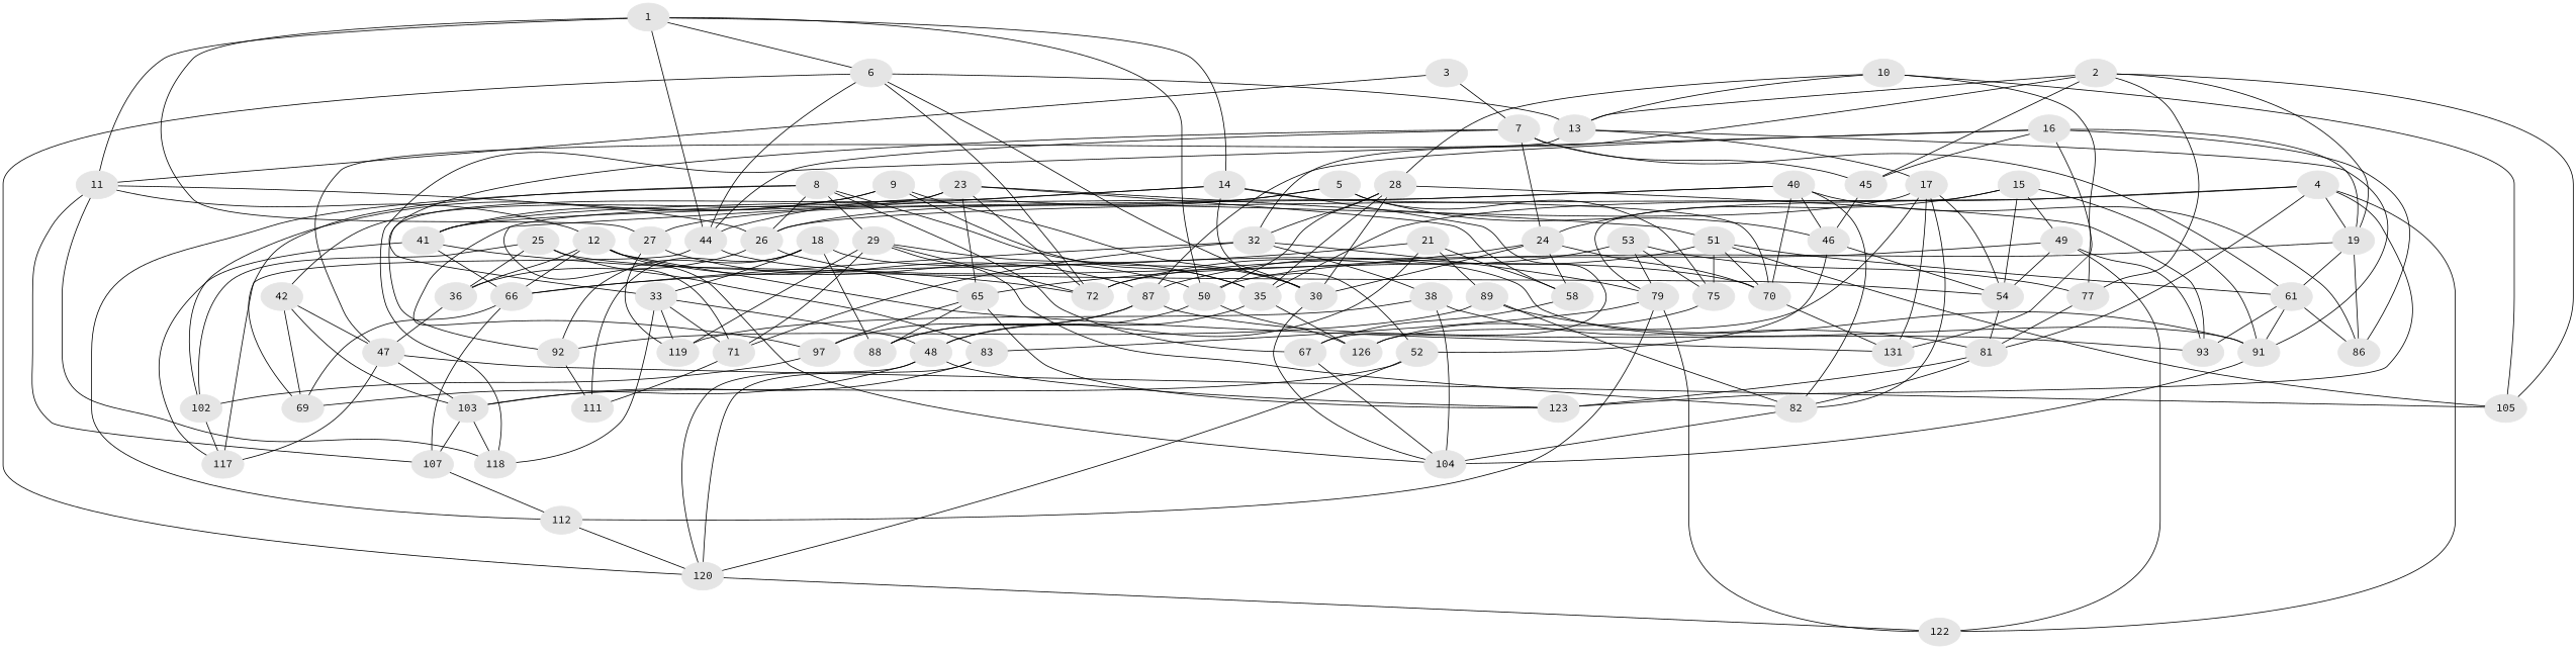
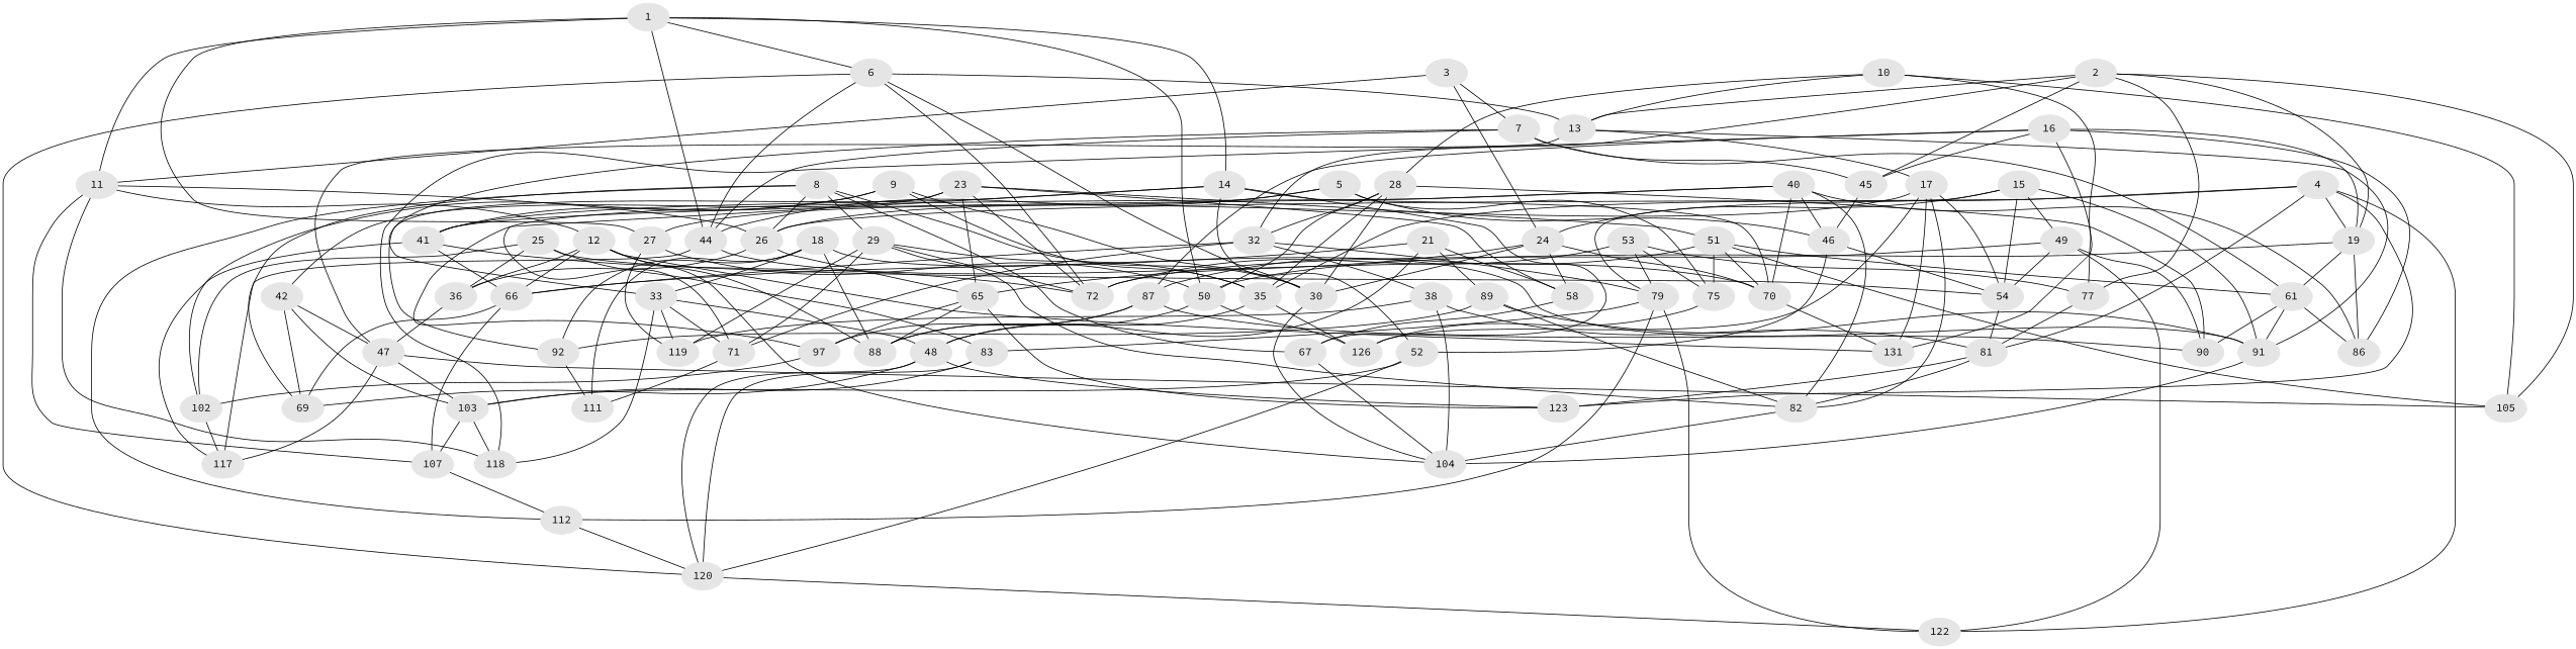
  graph {
    fontname="Source Code Pro"
    node [color=gray90 fontname="Source Code Pro" style=filled]
    edge [fontname="Source Code Pro"]
    1 [super="+59"]
    6 [super="+94"]
    11 [super="+56"]
    14 [super="+89"]
    27
    44 [super="+108"]
    50 [super="+63"]
    13 [super="+37"]
    30 [super="+43"]
    72 [super="+95"]
    120 [super="+124"]
    26 [super="+31"]
    12 [super="+84"]
    107
    118
    67
    41 [super="+109"]
    52
    70 [super="+106"]
    71
    119
    117
    126
    88
    2 [super="+57"]
    19 [super="+132"]
    32 [super="+90"]
    45
    77
    105
    17 [super="+127"]
    47 [super="+73"]
    91 [super="+129"]
    61 [super="+74"]
    86
    66 [super="+68"]
    79 [super="+99"]
    38
    46 [super="+55"]
    81 [super="+125"]
    7 [super="+85"]
    33 [super="+64"]
    3
    24 [super="+130"]
    58
    65 [super="+78"]
    4 [super="+39"]
    35 [super="+113"]
    122
    123
    36
    48 [super="+100"]
    82 [super="+98"]
    5
    75
    54 [super="+121"]
    104 [super="+110"]
    18 [super="+20"]
    92
    111
-   93
+   93 [label=90]
    8 [super="+34"]
    29 [super="+76"]
    69
    112
    9 [super="+22"]
    102
    10
    28 [super="+60"]
    131
    87 [super="+101"]
    97
    103 [super="+116"]
    15 [super="+133"]
    49
    83
    16 [super="+114"]
    21
    n79 [label=89]
    23 [super="+128"]
    42
    51 [super="+62"]
    25
    40 [super="+115"]
    53
    1 -- 6
    1 -- 11
    1 -- 14
    1 -- 27
    1 -- 44
    1 -- 50
    6 -- 44
    6 -- 13
    6 -- 30
    6 -- 72
    6 -- 120
    11 -- 26
    11 -- 12
    11 -- 107
    11 -- 118
    14 -- 67
    14 -- 41
    14 -- 52
    14 -- 70
    14 -- 71
    27 -- 50
    27 -- 119
    44 -- 70
    44 -- 117
    50 -- 126
    50 -- 88
    13 -- 17
    13 -- 47
    13 -- 91
    30 -- 104
    120 -- 122
    26 -- 65
    26 -- 36
    12 -- 66
    12 -- 36
    12 -- 104
    12 -- 131
-   12 -- 87
+   12 -- 88
    107 -- 112
    67 -- 104
    41 -- 72
    41 -- 117
    41 -- 66
    52 -- 120
    52 -- 103
    70 -- 131
    71 -- 111
    2 -- 13
    2 -- 19
    2 -- 32
    2 -- 45
    2 -- 77
    2 -- 105
    19 -- 50
    19 -- 61
    19 -- 86
    32 -- 71
    32 -- 66
    32 -- 79
    32 -- 38
    45 -- 46
    77 -- 81
    17 -- 26
    17 -- 126
    17 -- 82
    17 -- 54
    17 -- 131
    47 -- 117
    47 -- 105
    47 -- 103
    91 -- 104
    61 -- 91
    61 -- 86
    61 -- 93
    66 -- 107
    66 -- 69
    79 -- 122
    79 -- 112
    79 -- 83
    38 -- 119
    38 -- 81
    38 -- 104
    46 -- 52
    46 -- 54
    81 -- 123
    81 -- 82
    7 -- 44
    7 -- 45
    7 -- 61
    7 -- 33
    33 -- 118
    33 -- 71
    33 -- 119
    33 -- 48
    3 -- 11
    3 -- 7
-   7 -- 24
+   3 -- 24
    24 -- 30
    24 -- 70
    24 -- 58
    24 -- 65
    58 -- 67
    65 -- 88
    65 -- 123
    65 -- 97
    4 -- 26
    4 -- 19
    4 -- 81
    4 -- 35
    4 -- 122
    4 -- 123
    35 -- 126
    35 -- 48
    36 -- 47
    48 -- 120
    48 -- 123
    48 -- 69
    82 -- 104
    5 -- 27
    5 -- 44
    5 -- 46
    5 -- 75
    75 -- 126
    54 -- 81
    18 -- 88
    18 -- 91
    18 -- 33
    18 -- 92
    18 -- 111
    92 -- 111
    8 -- 30
    8 -- 26
    8 -- 67
    8 -- 29
    8 -- 69
    8 -- 112
    29 -- 72
    29 -- 71
    29 -- 119
    29 -- 35
    29 -- 82
    112 -- 120
    9 -- 30
    9 -- 41
    9 -- 35
    9 -- 102
    102 -- 117
    10 -- 13
    10 -- 105
    10 -- 28
    10 -- 131
    28 -- 50
    28 -- 30
    28 -- 32
    28 -- 35
    28 -- 93
    87 -- 88
    87 -- 93
    87 -- 97
    97 -- 102
    103 -- 107
    103 -- 118
    15 -- 91
    15 -- 79
    15 -- 24
    15 -- 54
    15 -- 49
    49 -- 72
    49 -- 122
    49 -- 54
    49 -- 93
    83 -- 120
    83 -- 103
    16 -- 118
    16 -- 19
    16 -- 45
    16 -- 77
    16 -- 86
    16 -- 87
    21 -- 66
    21 -- 58
    21 -- 48
    21 -- n79
    n79 -- 91
    n79 -- 82
    n79 -- 92
    23 -- 72
    23 -- 58
    23 -- 65
    23 -- 92
    23 -- 42
    23 -- 51
    42 -- 47
    42 -- 69
    42 -- 103
    51 -- 70
    51 -- 105
    51 -- 61
    51 -- 75
    51 -- 87
    25 -- 36
    25 -- 54
    25 -- 102
    25 -- 83
    40 -- 41
    40 -- 70
    40 -- 86
    40 -- 46
    40 -- 82
    40 -- 97
    53 -- 72
    53 -- 77
    53 -- 79
    53 -- 75
  }
